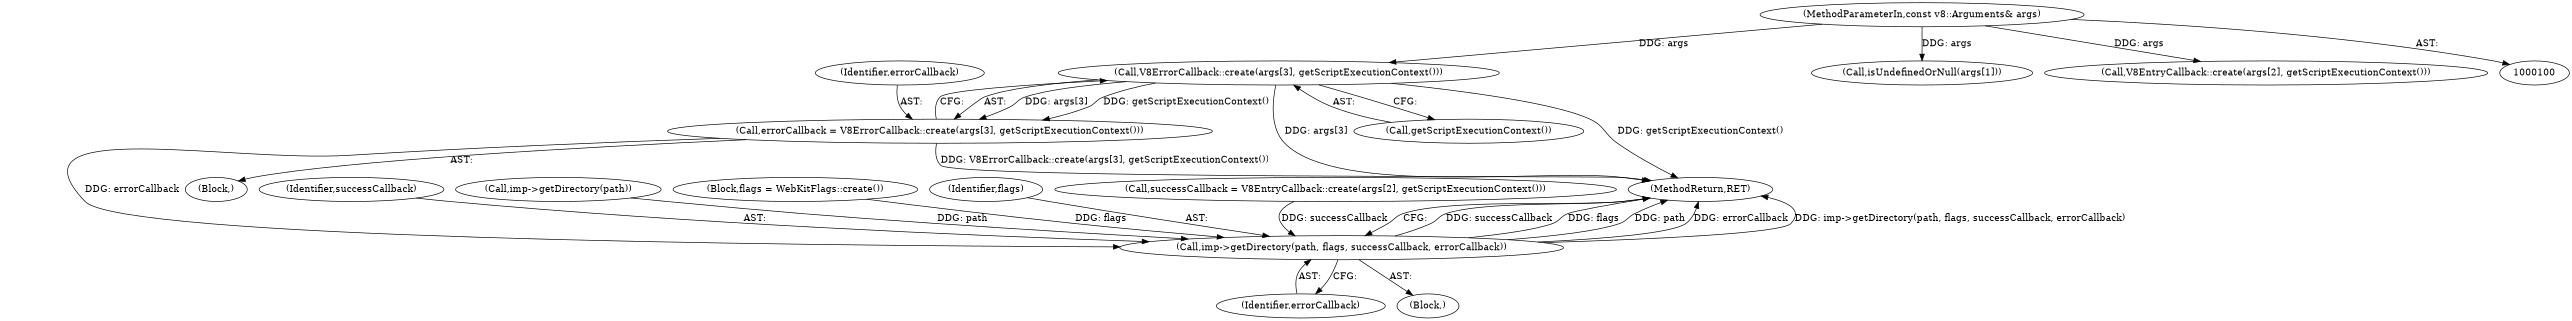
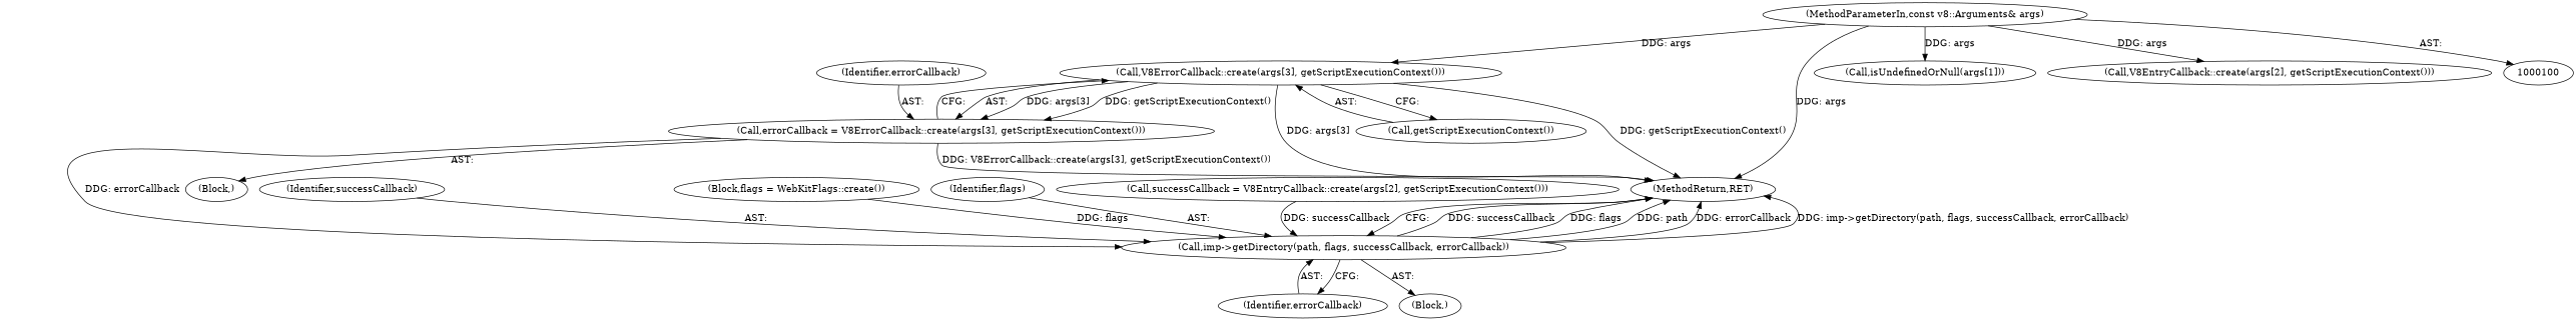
  digraph {
    n1 [label="(Call,V8ErrorCallback::create(args[3], getScriptExecutionContext()))"]
    n2 [label="(Call,errorCallback = V8ErrorCallback::create(args[3], getScriptExecutionContext()))"]
    n3 [label="(MethodReturn,RET)"]
    n4 [label="(Call,getScriptExecutionContext())"]
    n5 [label="(Call,imp->getDirectory(path, flags, successCallback, errorCallback))"]
    n6 [label="(Block,)"]
    n7 [label="(MethodParameterIn,const v8::Arguments& args)"]
    n8 [label="(Call,isUndefinedOrNull(args[1]))"]
    n9 [label="(Call,V8EntryCallback::create(args[2], getScriptExecutionContext()))"]
    1000100
    n11 [label="(Identifier,errorCallback)"]
    n12 [label="(Block,)"]
    n13 [label="(Identifier,successCallback)"]
-   n14 [label="(Call,imp->getDirectory(path))"]
    n15 [label="(Block,flags = WebKitFlags::create())"]
    n16 [label="(Identifier,flags)"]
    n17 [label="(Call,successCallback = V8EntryCallback::create(args[2], getScriptExecutionContext()))"]
    n18 [label="(Identifier,errorCallback)"]
    n1 -> n2 [label="AST: "]
    n1 -> n2 [label="DDG: args[3]"]
    n1 -> n2 [label="DDG: getScriptExecutionContext()"]
    n1 -> n3 [label="DDG: getScriptExecutionContext()"]
    n1 -> n3 [label="DDG: args[3]"]
    n1 -> n4 [label="CFG: "]
    n2 -> n1 [label="CFG: "]
    n2 -> n3 [label="DDG: V8ErrorCallback::create(args[3], getScriptExecutionContext())"]
    n2 -> n5 [label="DDG: errorCallback"]
    n2 -> n6 [label="AST: "]
    n3 -> n5 [label="CFG: "]
    n4 -> n1 [label="AST: "]
    n5 -> n3 [label="DDG: successCallback"]
    n5 -> n3 [label="DDG: flags"]
    n5 -> n3 [label="DDG: path"]
    n5 -> n3 [label="DDG: errorCallback"]
    n5 -> n3 [label="DDG: imp->getDirectory(path, flags, successCallback, errorCallback)"]
    n5 -> n11 [label="CFG: "]
    n5 -> n12 [label="AST: "]
    n7 -> n1 [label="DDG: args"]
+   n7 -> n3 [label="DDG: args"]
    n7 -> n8 [label="DDG: args"]
    n7 -> n9 [label="DDG: args"]
    n7 -> 1000100 [label="AST: "]
    n11 -> n5 [label="AST: "]
    n13 -> n5 [label="AST: "]
-   n14 -> n5 [label="DDG: path"]
    n15 -> n5 [label="DDG: flags"]
    n16 -> n5 [label="AST: "]
    n17 -> n5 [label="DDG: successCallback"]
    n18 -> n2 [label="AST: "]
  }
